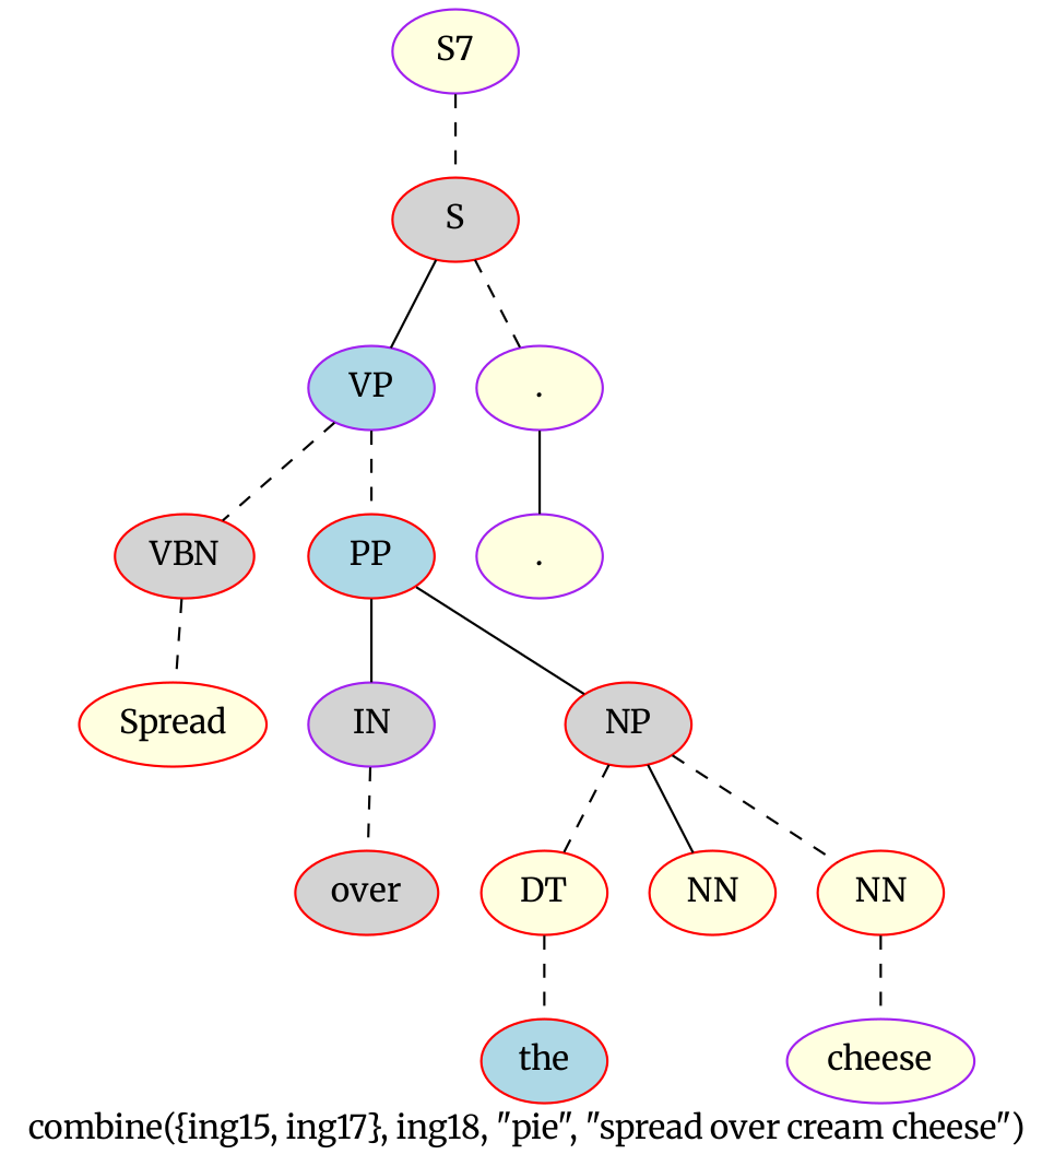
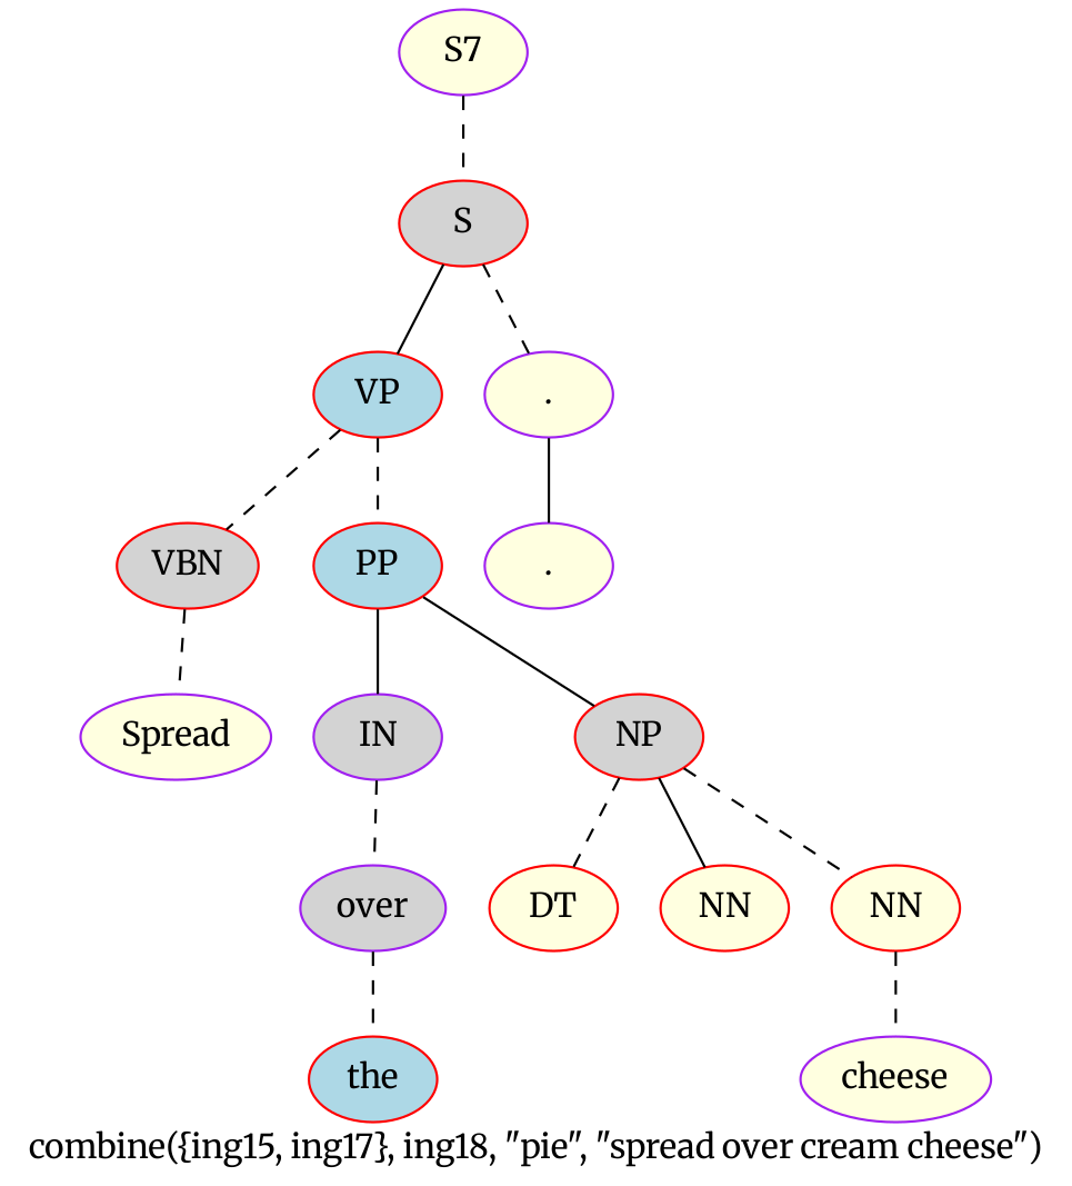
  graph {
    fontname=Merriweather
    label="combine({ing15, ing17}, ing18, \"pie\", \"spread over cream cheese\")"
    node [color=red fillcolor=lightyellow fontname=Merriweather style=filled]
    edge [fontname=Merriweather style=dashed]
    n1 [color=purple label=S7]
    n2 [fillcolor=lightgrey label=S]
-   n3 [color=purple fillcolor=lightblue label=VP]
+   n3 [fillcolor=lightblue label=VP]
    n4 [color=purple label="."]
    n5 [fillcolor=lightgrey label=VBN]
    n6 [fillcolor=lightblue label=PP]
    n7 [color=purple label="."]
-   n8 [label=Spread]
+   n8 [color=purple label=Spread]
    n9 [color=purple fillcolor=lightgrey label=IN]
    n10 [fillcolor=lightgrey label=NP]
-   n11 [fillcolor=lightgrey label=over]
+   n11 [color=purple fillcolor=lightgrey label=over]
    n12 [label=DT]
    n13 [label=NN]
    n14 [label=NN]
    n15 [fillcolor=lightblue label=the]
    n16 [color=purple label=cheese]
    n1 -- n2
    n2 -- n3 [style=solid]
    n2 -- n4
    n3 -- n5
    n3 -- n6
    n4 -- n7 [style=solid]
    n5 -- n8
    n6 -- n9 [style=solid]
    n6 -- n10 [style=solid]
    n9 -- n11
    n10 -- n12
    n10 -- n13 [style=solid]
    n10 -- n14
-   n12 -- n15
+   n11 -- n15
    n14 -- n16
  }
